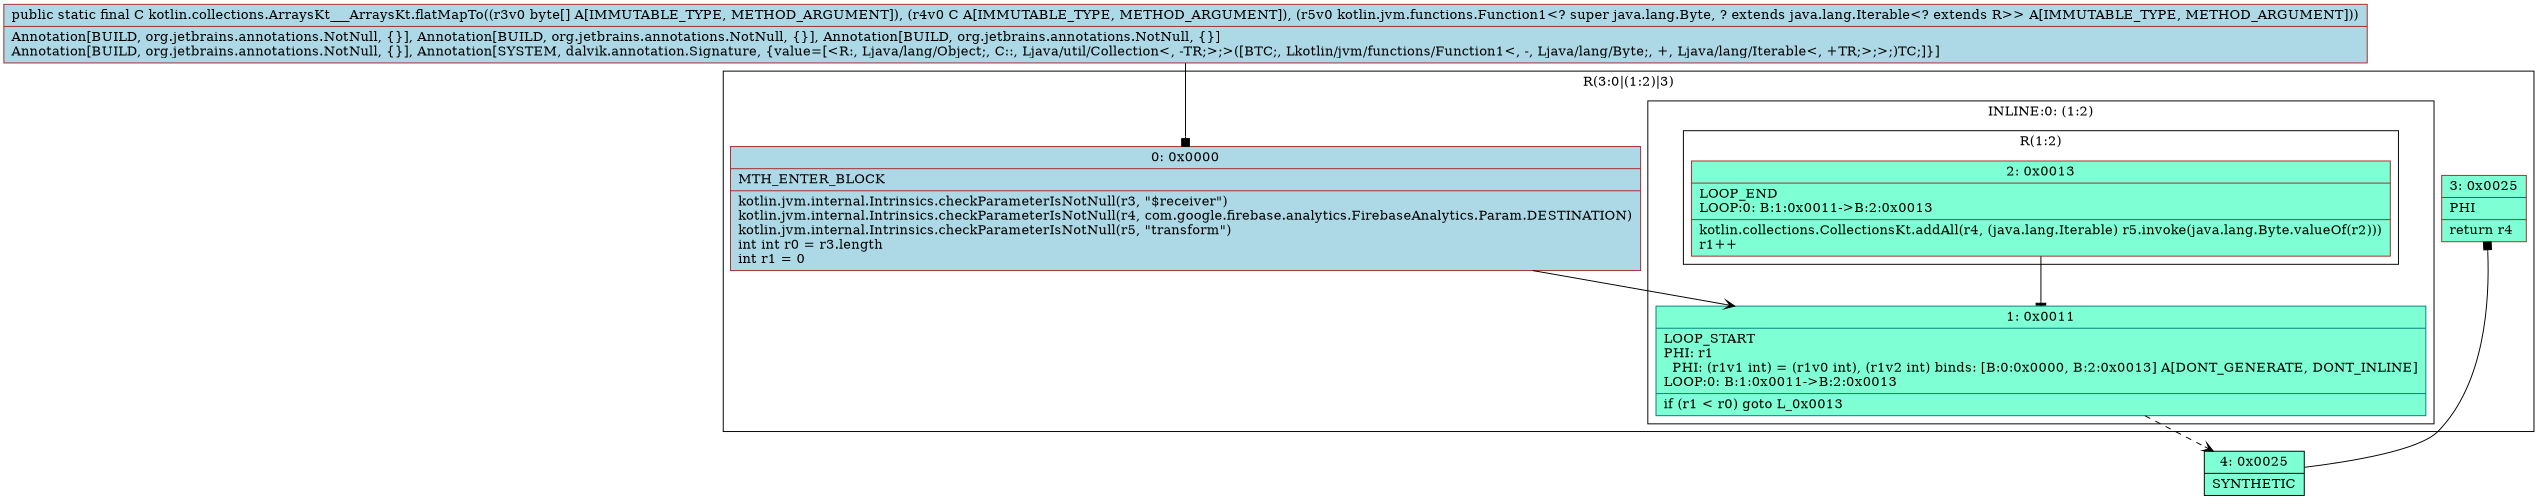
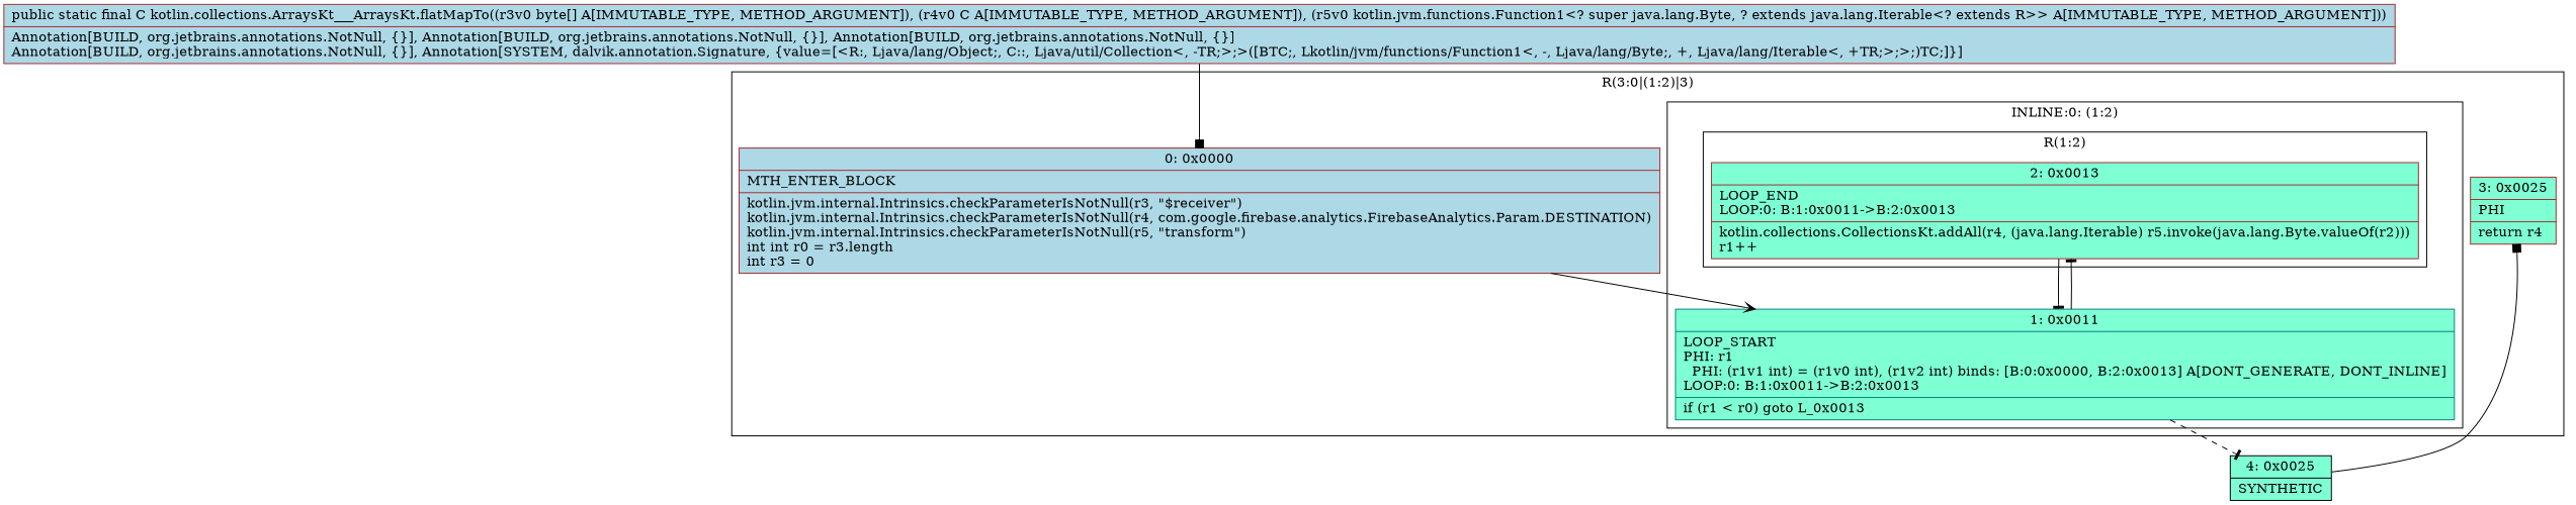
  digraph {
    node [color=brown fillcolor=aquamarine shape=record style=filled]
    edge [arrowhead=tee]
    n1 [label="{2\:\ 0x0013|LOOP_END\lLOOP:0: B:1:0x0011\-\>B:2:0x0013\l|kotlin.collections.CollectionsKt.addAll(r4, (java.lang.Iterable) r5.invoke(java.lang.Byte.valueOf(r2)))\lr1++\l}"]
    n2 [color=teal label="{1\:\ 0x0011|LOOP_START\lPHI: r1 \l  PHI: (r1v1 int) = (r1v0 int), (r1v2 int) binds: [B:0:0x0000, B:2:0x0013] A[DONT_GENERATE, DONT_INLINE]\lLOOP:0: B:1:0x0011\-\>B:2:0x0013\l|if (r1 \< r0) goto L_0x0013\l}"]
-   n3 [fillcolor=lightblue label="{0\:\ 0x0000|MTH_ENTER_BLOCK\l|kotlin.jvm.internal.Intrinsics.checkParameterIsNotNull(r3, \"$receiver\")\lkotlin.jvm.internal.Intrinsics.checkParameterIsNotNull(r4, com.google.firebase.analytics.FirebaseAnalytics.Param.DESTINATION)\lkotlin.jvm.internal.Intrinsics.checkParameterIsNotNull(r5, \"transform\")\lint int r0 = r3.length\lint r1 = 0\l}"]
+   n3 [fillcolor=lightblue label="{0\:\ 0x0000|MTH_ENTER_BLOCK\l|kotlin.jvm.internal.Intrinsics.checkParameterIsNotNull(r3, \"$receiver\")\lkotlin.jvm.internal.Intrinsics.checkParameterIsNotNull(r4, com.google.firebase.analytics.FirebaseAnalytics.Param.DESTINATION)\lkotlin.jvm.internal.Intrinsics.checkParameterIsNotNull(r5, \"transform\")\lint int r0 = r3.length\lint r3 = 0\l}"]
    n4 [label="{3\:\ 0x0025|PHI\l|return r4\l}"]
    n5 [color=black label="{4\:\ 0x0025|SYNTHETIC\l}"]
    n6 [fillcolor=lightblue label="{public static final C kotlin.collections.ArraysKt___ArraysKt.flatMapTo((r3v0 byte[] A[IMMUTABLE_TYPE, METHOD_ARGUMENT]), (r4v0 C A[IMMUTABLE_TYPE, METHOD_ARGUMENT]), (r5v0 kotlin.jvm.functions.Function1\<? super java.lang.Byte, ? extends java.lang.Iterable\<? extends R\>\> A[IMMUTABLE_TYPE, METHOD_ARGUMENT]))  | Annotation[BUILD, org.jetbrains.annotations.NotNull, \{\}], Annotation[BUILD, org.jetbrains.annotations.NotNull, \{\}], Annotation[BUILD, org.jetbrains.annotations.NotNull, \{\}]\lAnnotation[BUILD, org.jetbrains.annotations.NotNull, \{\}], Annotation[SYSTEM, dalvik.annotation.Signature, \{value=[\<R:, Ljava\/lang\/Object;, C::, Ljava\/util\/Collection\<, \-TR;\>;\>([BTC;, Lkotlin\/jvm\/functions\/Function1\<, \-, Ljava\/lang\/Byte;, +, Ljava\/lang\/Iterable\<, +TR;\>;\>;)TC;]\}]\l}"]
    subgraph cluster_1 {
      label="R(3:0|(1:2)|3)"
      n3
      n4
      subgraph cluster_2 {
        label="INLINE:0: (1:2)"
        n2
        subgraph cluster_3 {
          label="R(1:2)"
          n1
        }
      }
    }
    n1 -> n2
-   n2 -> n5 [arrowhead=vee style=dashed]
+   n2 -> n1
+   n2 -> n5 [style=dashed]
    n3 -> n2 [arrowhead=vee]
    n5 -> n4 [arrowhead=box]
    n6 -> n3 [arrowhead=box]
  }
